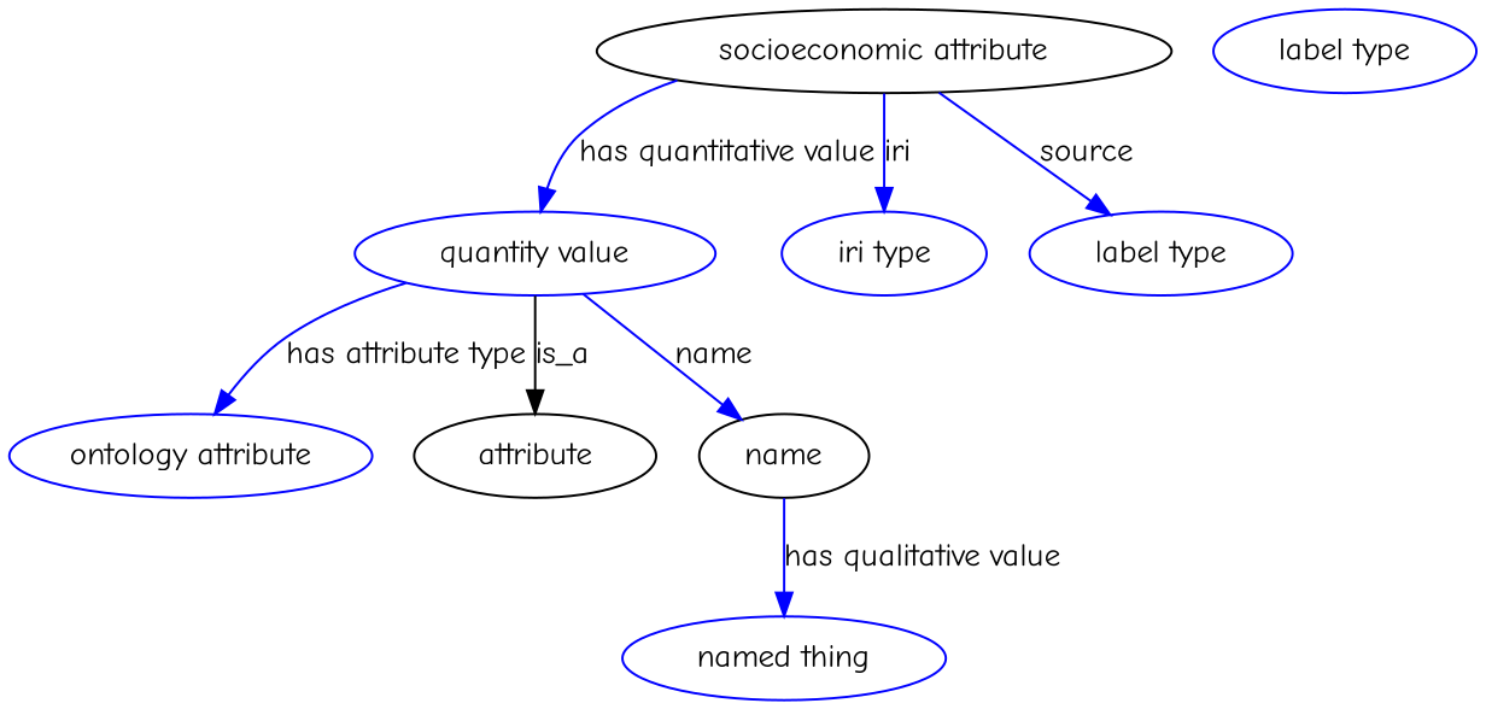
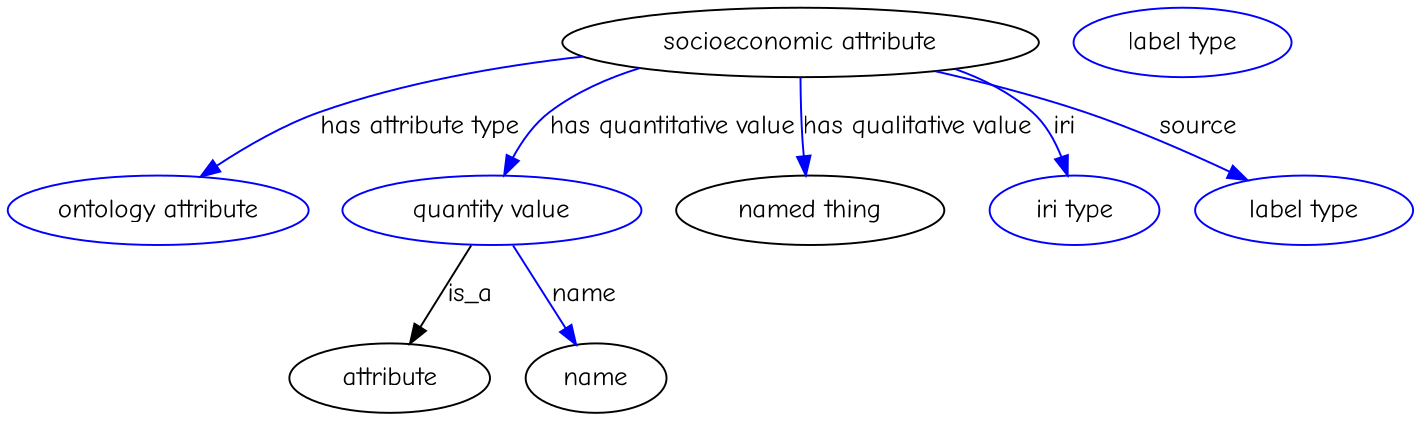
  digraph {
    fontname="Comic Neue"
    node [fontname="Comic Neue" color=blue]
    edge [color=blue fontname="Comic Neue" style=solid]
    n1 [height=0.5 label="socioeconomic attribute" width=3.4303 color=""]
    n2 [height=0.5 label="ontology attribute" width=2.1484]
    n3 [height=0.5 label="quantity value" width=2.1484]
-   n4 [height=0.5 label="named thing" width=1.9318]
+   n4 [color=black height=0.5 label="named thing" width=1.9318]
    n5 [height=0.5 label="iri type" width=1.2277]
    n6 [height=0.5 label="label type" width=1.5707]
    attribute [height=0.5 width=1.4443 color=""]
    name [height=0.5 width=1.011 color=""]
    n9 [height=0.5 label="label type" width=1.5707]
-   n3 -> n2 [label="has attribute type"]
+   n1 -> n2 [label="has attribute type"]
    n1 -> n3 [label="has quantitative value"]
-   name -> n4 [label="has qualitative value"]
+   n1 -> n4 [label="has qualitative value"]
    n1 -> n5 [label=iri]
    n1 -> n6 [label=source]
    n3 -> attribute [label=is_a color="" style=""]
    n3 -> name [label=name]
  }
